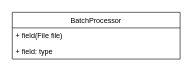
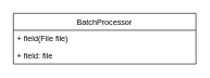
  <mxCell id="0" />
  <mxCell id="1" parent="0" />
  <mxCell id="2" value="BatchProcessor" style="swimlane;fontStyle=0;childLayout=stackLayout;horizontal=1;startSize=26;fillColor=none;horizontalStack=0;resizeParent=1;resizeParentMax=0;resizeLast=0;collapsible=1;marginBottom=0;" vertex="1" parent="1"><mxGeometry x="20" y="20" width="280" height="78" as="geometry"><mxRectangle x="260" y="80" width="90" height="26" as="alternateBounds" /></mxGeometry></mxCell>
  <mxCell id="3" value="+ field(File file)" style="text;strokeColor=none;fillColor=none;align=left;verticalAlign=top;spacingLeft=4;spacingRight=4;overflow=hidden;rotatable=0;points=[[0,0.5],[1,0.5]];portConstraint=eastwest;" vertex="1" parent="2"><mxGeometry y="26" width="280" height="26" as="geometry" /></mxCell>
- <mxCell id="4" value="+ field: type" style="text;strokeColor=none;fillColor=none;align=left;verticalAlign=top;spacingLeft=4;spacingRight=4;overflow=hidden;rotatable=0;points=[[0,0.5],[1,0.5]];portConstraint=eastwest;" vertex="1" parent="2"><mxGeometry y="52" width="280" height="26" as="geometry" /></mxCell>
+ <mxCell id="4" value="+ field: file" style="text;strokeColor=none;fillColor=none;align=left;verticalAlign=top;spacingLeft=4;spacingRight=4;overflow=hidden;rotatable=0;points=[[0,0.5],[1,0.5]];portConstraint=eastwest;" vertex="1" parent="2"><mxGeometry y="52" width="280" height="26" as="geometry" /></mxCell>
